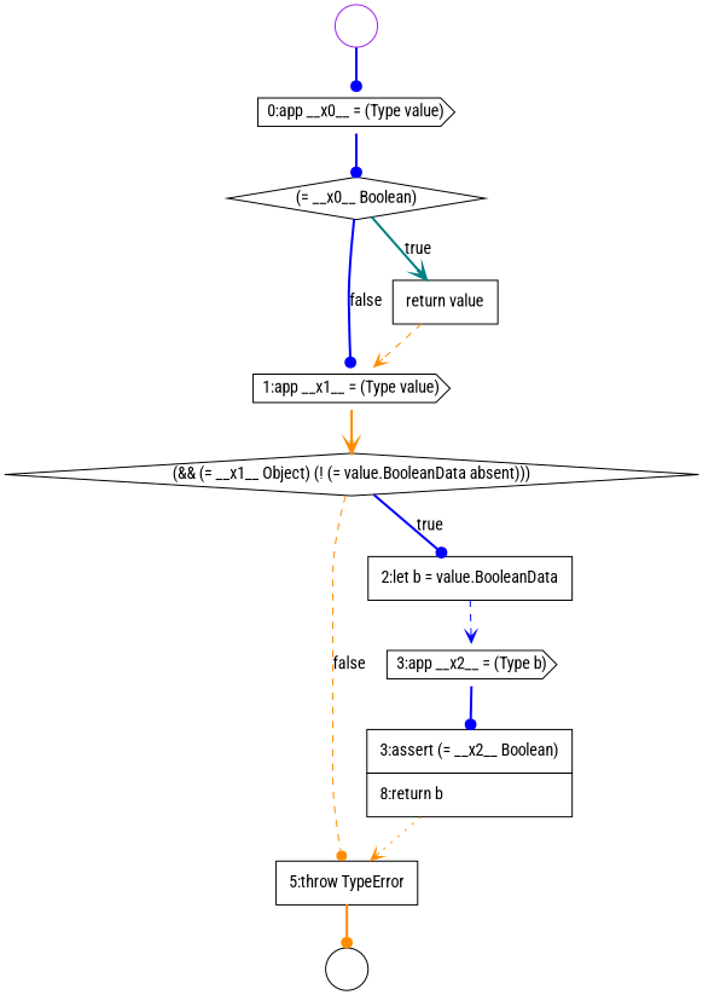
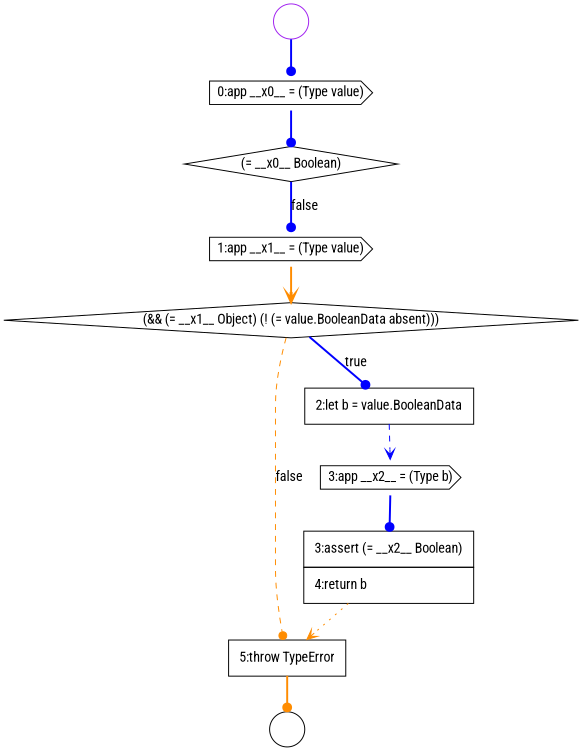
  digraph {
    fontname="Roboto Condensed"
    node [color=black fillcolor=white fontname="Roboto Condensed" shape=none style=filled]
    edge [arrowhead=dot color=blue fontname="Roboto Condensed" style=bold]
    n1 [label=<<font color="black">0:app __x0__ = (Type value)</font>> shape=cds]
    n2 [label=<<font color="black">(= __x0__ Boolean)</font>> shape=diamond]
    n3 [label=<<font color="black">1:app __x1__ = (Type value)</font>> shape=cds]
-   n4 [label=<<font color="black">     <table border="0" cellborder="1" cellspacing="0" cellpadding="10">       <tr><td align="left">return value</td></tr>     </table>   </font>> margin=0]
    n5 [label=<<font color="black">(&amp;&amp; (= __x1__ Object) (! (= value.BooleanData absent)))</font>> shape=diamond]
    n6 [label=<<font color="black">     <table border="0" cellborder="1" cellspacing="0" cellpadding="10">       <tr><td align="left">5:throw TypeError</td></tr>     </table>   </font>> margin=0]
    n7 [label=<<font color="black">     <table border="0" cellborder="1" cellspacing="0" cellpadding="10">       <tr><td align="left">2:let b = value.BooleanData</td></tr>     </table>   </font>> margin=0]
    n8 [label=" " shape=circle]
    n9 [label=<<font color="black">3:app __x2__ = (Type b)</font>> shape=cds]
-   n10 [label=<<font color="black">     <table border="0" cellborder="1" cellspacing="0" cellpadding="10">       <tr><td align="left">3:assert (= __x2__ Boolean)</td></tr>       <tr><td align="left">8:return b</td></tr>     </table>   </font>> margin=0]
+   n10 [label=<<font color="black">     <table border="0" cellborder="1" cellspacing="0" cellpadding="10">       <tr><td align="left">3:assert (= __x2__ Boolean)</td></tr>       <tr><td align="left">4:return b</td></tr>     </table>   </font>> margin=0]
    n11 [color=purple label=" " shape=circle]
    n1 -> n2
    n2 -> n3 [label=<<font color="black">false</font>>]
-   n2 -> n4 [arrowhead=vee color=teal label=<<font color="black">true</font>>]
    n3 -> n5 [arrowhead=vee color=darkorange]
-   n4 -> n3 [arrowhead=vee color=darkorange style=dashed]
    n5 -> n6 [color=darkorange label=<<font color="black">false</font>> style=dashed]
    n5 -> n7 [label=<<font color="black">true</font>>]
    n6 -> n8 [color=darkorange]
    n7 -> n9 [arrowhead=vee style=dashed]
    n9 -> n10
    n10 -> n6 [arrowhead=vee color=darkorange style=dotted]
    n11 -> n1
  }
